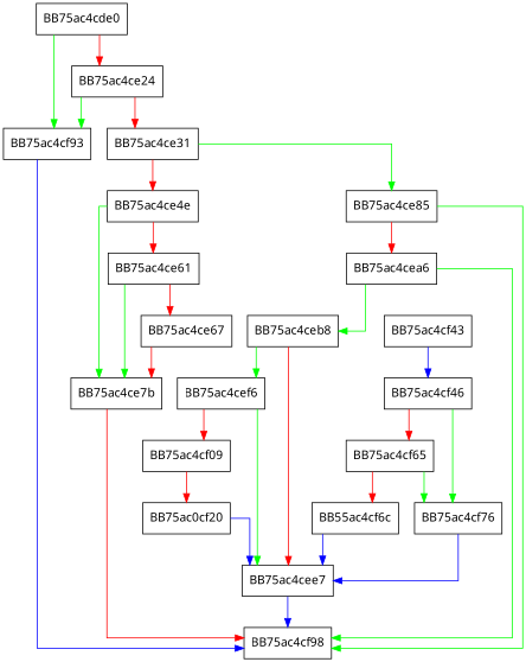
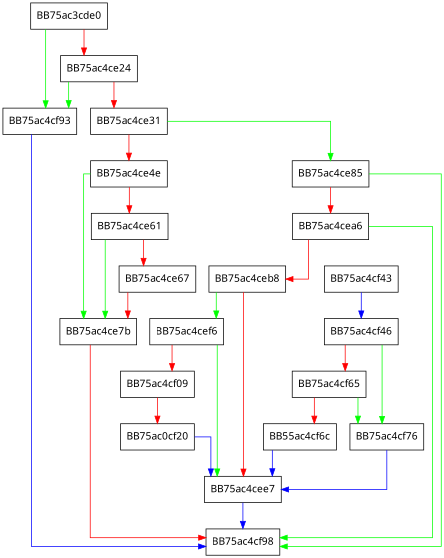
  digraph {
    fontname="Noto Sans"
    splines=ortho
    node [fontname="Noto Sans" shape=box]
    edge [color=red fontname="Noto Sans"]
-   BB75ac4cde0
+   BB75ac4cde0 [label=BB75ac3cde0]
    BB75ac4cf93
    BB75ac4ce24
    BB75ac4cf98
    BB75ac4ce31
    BB75ac4ce85
    BB75ac4ce4e
    BB75ac4cea6
    BB75ac4ce7b
    BB75ac4ce61
    BB75ac4ceb8
    BB75ac4ce67
    BB75ac4cef6
    BB75ac4cee7
    BB75ac4cf09
    n16 [label=BB75ac0cf20]
    BB75ac4cf46
    BB75ac4cf76
    BB75ac4cf65
    BB75ac4cf43
    n21 [label=BB55ac4cf6c]
    BB75ac4cde0 -> BB75ac4cf93 [color=green]
    BB75ac4cde0 -> BB75ac4ce24
    BB75ac4cf93 -> BB75ac4cf98 [color=blue]
    BB75ac4ce24 -> BB75ac4cf93 [color=green]
    BB75ac4ce24 -> BB75ac4ce31
    BB75ac4ce31 -> BB75ac4ce85 [color=green]
    BB75ac4ce31 -> BB75ac4ce4e
    BB75ac4ce85 -> BB75ac4cf98 [color=green]
    BB75ac4ce85 -> BB75ac4cea6
    BB75ac4ce4e -> BB75ac4ce7b [color=green]
    BB75ac4ce4e -> BB75ac4ce61
    BB75ac4cea6 -> BB75ac4cf98 [color=green]
-   BB75ac4cea6 -> BB75ac4ceb8 [color=green]
+   BB75ac4cea6 -> BB75ac4ceb8
    BB75ac4ce7b -> BB75ac4cf98
    BB75ac4ce61 -> BB75ac4ce7b [color=green]
    BB75ac4ce61 -> BB75ac4ce67
    BB75ac4ceb8 -> BB75ac4cef6 [color=green]
    BB75ac4ceb8 -> BB75ac4cee7
    BB75ac4ce67 -> BB75ac4ce7b
    BB75ac4cef6 -> BB75ac4cee7 [color=green]
    BB75ac4cef6 -> BB75ac4cf09
    BB75ac4cee7 -> BB75ac4cf98 [color=blue]
    BB75ac4cf09 -> n16
    n16 -> BB75ac4cee7 [color=blue]
    BB75ac4cf46 -> BB75ac4cf76 [color=green]
    BB75ac4cf46 -> BB75ac4cf65
    BB75ac4cf76 -> BB75ac4cee7 [color=blue]
    BB75ac4cf65 -> BB75ac4cf76 [color=green]
    BB75ac4cf65 -> n21
    BB75ac4cf43 -> BB75ac4cf46 [color=blue]
    n21 -> BB75ac4cee7 [color=blue]
  }
